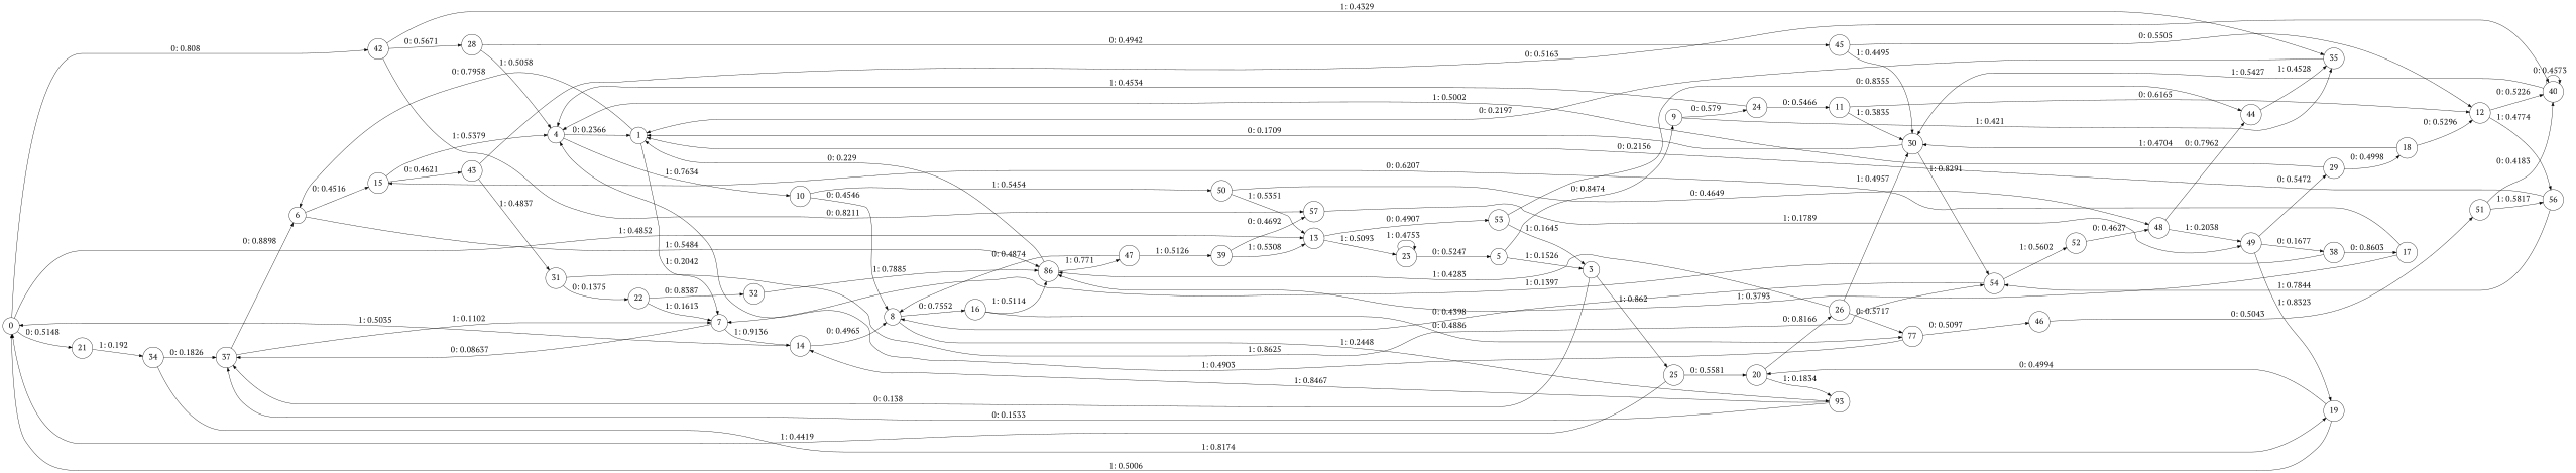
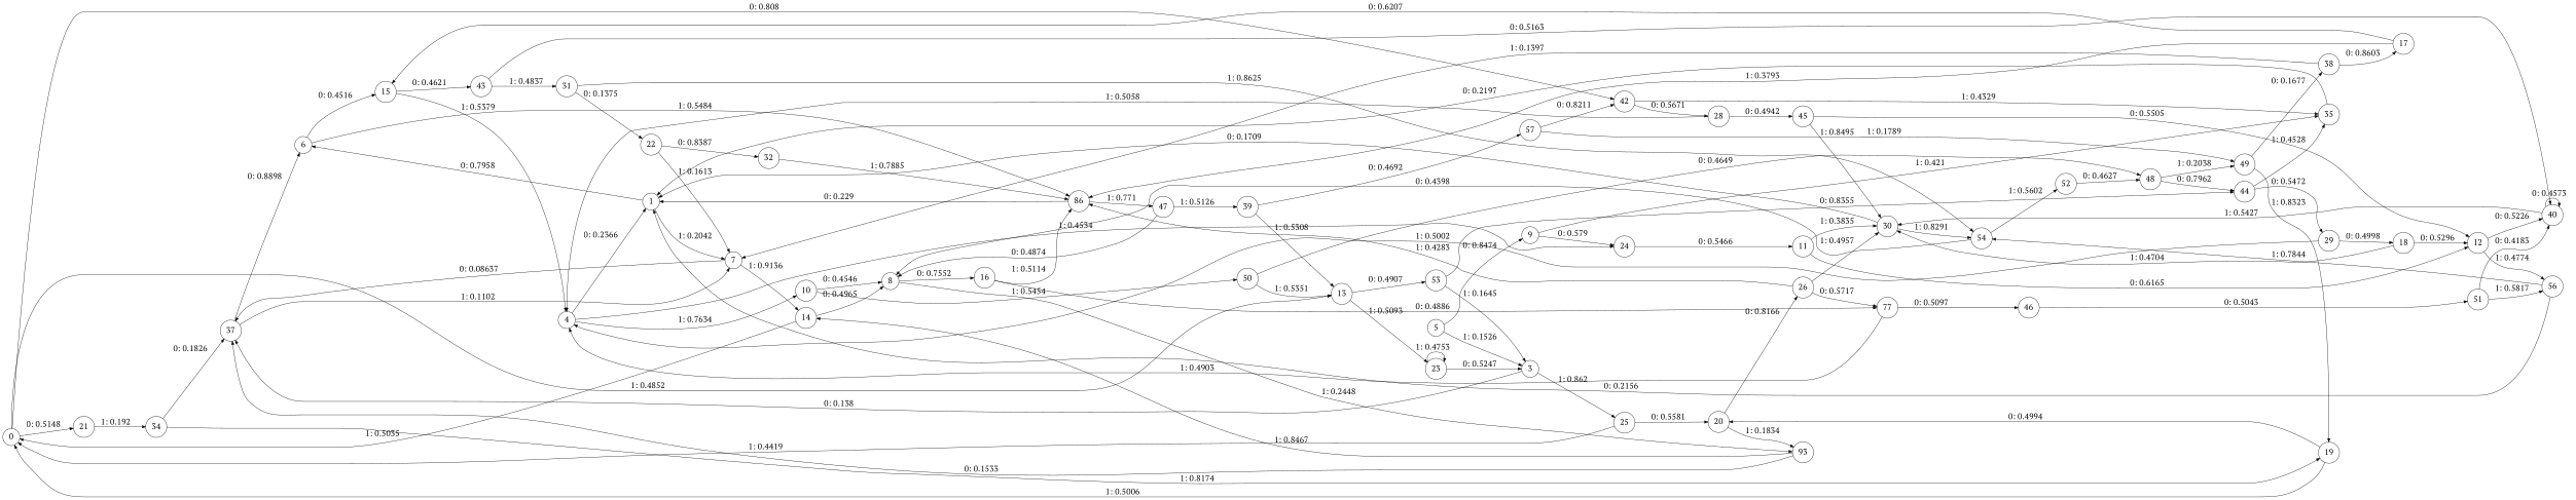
  digraph {
    fontname="PT Serif"
    rankdir=LR
    node [fontname="PT Serif" fontsize=24 shape=circle]
    edge [fontname="PT Serif" fontsize=24]
    0
    21
    13
    42
    34
    53
    23
    35
    28
    37
    19
    3
    44
    5
    1
    6
    7
    15
    n19 [label=86]
    14
    4
    43
    47
    8
    16
    n26 [label=93]
    39
    n28 [label=57]
    n29 [label=77]
    49
    25
    20
    26
    10
    50
    48
    9
    24
    11
    40
    31
    46
    12
    30
    56
    54
    52
    29
    22
    51
    17
    18
    45
    32
    38
    0 -> 21 [label="0: 0.5148   "]
    0 -> 13 [label="1: 0.4852   "]
    0 -> 42 [label="0: 0.808    "]
    21 -> 34 [label="1: 0.192    "]
    13 -> 53 [label="0: 0.4907   "]
    13 -> 23 [label="1: 0.5093   "]
    42 -> 35 [label="1: 0.4329   "]
    42 -> 28 [label="0: 0.5671   "]
    34 -> 37 [label="0: 0.1826   "]
    34 -> 19 [label="1: 0.8174   "]
    53 -> 3 [label="1: 0.1645   "]
    53 -> 44 [label="0: 0.8355   "]
    23 -> 23 [label="1: 0.4753   "]
-   23 -> 5 [label="0: 0.5247   "]
+   23 -> 3 [label="0: 0.5247   "]
    35 -> 1 [label="0: 0.2197   "]
    28 -> 4 [label="1: 0.5058   "]
    28 -> 45 [label="0: 0.4942   "]
    37 -> 6 [label="0: 0.8898   "]
    37 -> 7 [label="1: 0.1102   "]
    19 -> 0 [label="1: 0.5006   "]
    19 -> 20 [label="0: 0.4994   "]
    3 -> 37 [label="0: 0.138    "]
    3 -> 25 [label="1: 0.862    "]
    44 -> 35 [label="1: 0.4528   "]
-   49 -> 29 [label="0: 0.5472   "]
+   44 -> 29 [label="0: 0.5472   "]
    5 -> 3 [label="1: 0.1526   "]
    5 -> 9 [label="0: 0.8474   "]
    1 -> 6 [label="0: 0.7958   "]
    1 -> 7 [label="1: 0.2042   "]
    6 -> 15 [label="0: 0.4516   "]
    6 -> n19 [label="1: 0.5484   "]
    7 -> 37 [label="0: 0.08637  "]
    7 -> 14 [label="1: 0.9136   "]
    15 -> 4 [label="1: 0.5379   "]
    15 -> 43 [label="0: 0.4621   "]
    n19 -> 1 [label="0: 0.229    "]
    n19 -> 47 [label="1: 0.771    "]
    14 -> 0 [label="1: 0.5035   "]
    14 -> 8 [label="0: 0.4965   "]
    4 -> 1 [label="0: 0.2366   "]
    4 -> 10 [label="1: 0.7634   "]
    43 -> 40 [label="0: 0.5163   "]
    43 -> 31 [label="1: 0.4837   "]
    47 -> 8 [label="0: 0.4874   "]
    47 -> 39 [label="1: 0.5126   "]
    8 -> 16 [label="0: 0.7552   "]
    8 -> n26 [label="1: 0.2448   "]
    16 -> n19 [label="1: 0.5114   "]
    16 -> n29 [label="0: 0.4886   "]
    n26 -> 37 [label="0: 0.1533   "]
    n26 -> 14 [label="1: 0.8467   "]
    39 -> 13 [label="1: 0.5308   "]
    39 -> n28 [label="0: 0.4692   "]
-   42 -> n28 [label="0: 0.8211   "]
+   n28 -> 42 [label="0: 0.8211   "]
    n28 -> 49 [label="1: 0.1789   "]
    n29 -> 4 [label="1: 0.4903   "]
    n29 -> 46 [label="0: 0.5097   "]
    49 -> 19 [label="1: 0.8323   "]
    49 -> 38 [label="0: 0.1677   "]
    25 -> 0 [label="1: 0.4419   "]
    25 -> 20 [label="0: 0.5581   "]
    20 -> n26 [label="1: 0.1834   "]
    20 -> 26 [label="0: 0.8166   "]
    26 -> n19 [label="1: 0.4283   "]
    26 -> n29 [label="0: 0.5717   "]
    26 -> 30 [label="1: 0.4957   "]
    10 -> 8 [label="0: 0.4546   "]
    10 -> 50 [label="1: 0.5454   "]
    50 -> 13 [label="1: 0.5351   "]
    50 -> 48 [label="0: 0.4649   "]
    48 -> 44 [label="0: 0.7962   "]
    48 -> 49 [label="1: 0.2038   "]
    9 -> 35 [label="1: 0.421    "]
    9 -> 24 [label="0: 0.579    "]
-   24 -> 4 [label="1: 0.4534   "]
+   4 -> 24 [label="1: 0.4534   "]
    24 -> 11 [label="0: 0.5466   "]
    11 -> 12 [label="0: 0.6165   "]
    11 -> 30 [label="1: 0.3835   "]
    40 -> 40 [label="0: 0.4573   "]
    40 -> 30 [label="1: 0.5427   "]
    31 -> 54 [label="1: 0.8625   "]
    31 -> 22 [label="0: 0.1375   "]
    46 -> 51 [label="0: 0.5043   "]
    12 -> 40 [label="0: 0.5226   "]
    12 -> 56 [label="1: 0.4774   "]
    30 -> 1 [label="0: 0.1709   "]
    30 -> 54 [label="1: 0.8291   "]
    56 -> 1 [label="0: 0.2156   "]
    56 -> 54 [label="1: 0.7844   "]
    54 -> 8 [label="0: 0.4398   "]
    54 -> 52 [label="1: 0.5602   "]
    52 -> 48 [label="0: 0.4627   "]
    29 -> 4 [label="1: 0.5002   "]
    29 -> 18 [label="0: 0.4998   "]
    22 -> 7 [label="1: 0.1613   "]
    22 -> 32 [label="0: 0.8387   "]
    51 -> 40 [label="0: 0.4183   "]
    51 -> 56 [label="1: 0.5817   "]
    17 -> 15 [label="0: 0.6207   "]
    17 -> n19 [label="1: 0.3793   "]
    18 -> 12 [label="0: 0.5296   "]
    18 -> 30 [label="1: 0.4704   "]
    45 -> 12 [label="0: 0.5505   "]
-   45 -> 30 [label="1: 0.4495   "]
+   45 -> 30 [label="1: 0.8495   "]
    32 -> n19 [label="1: 0.7885   "]
    38 -> 7 [label="1: 0.1397   "]
    38 -> 17 [label="0: 0.8603   "]
  }
